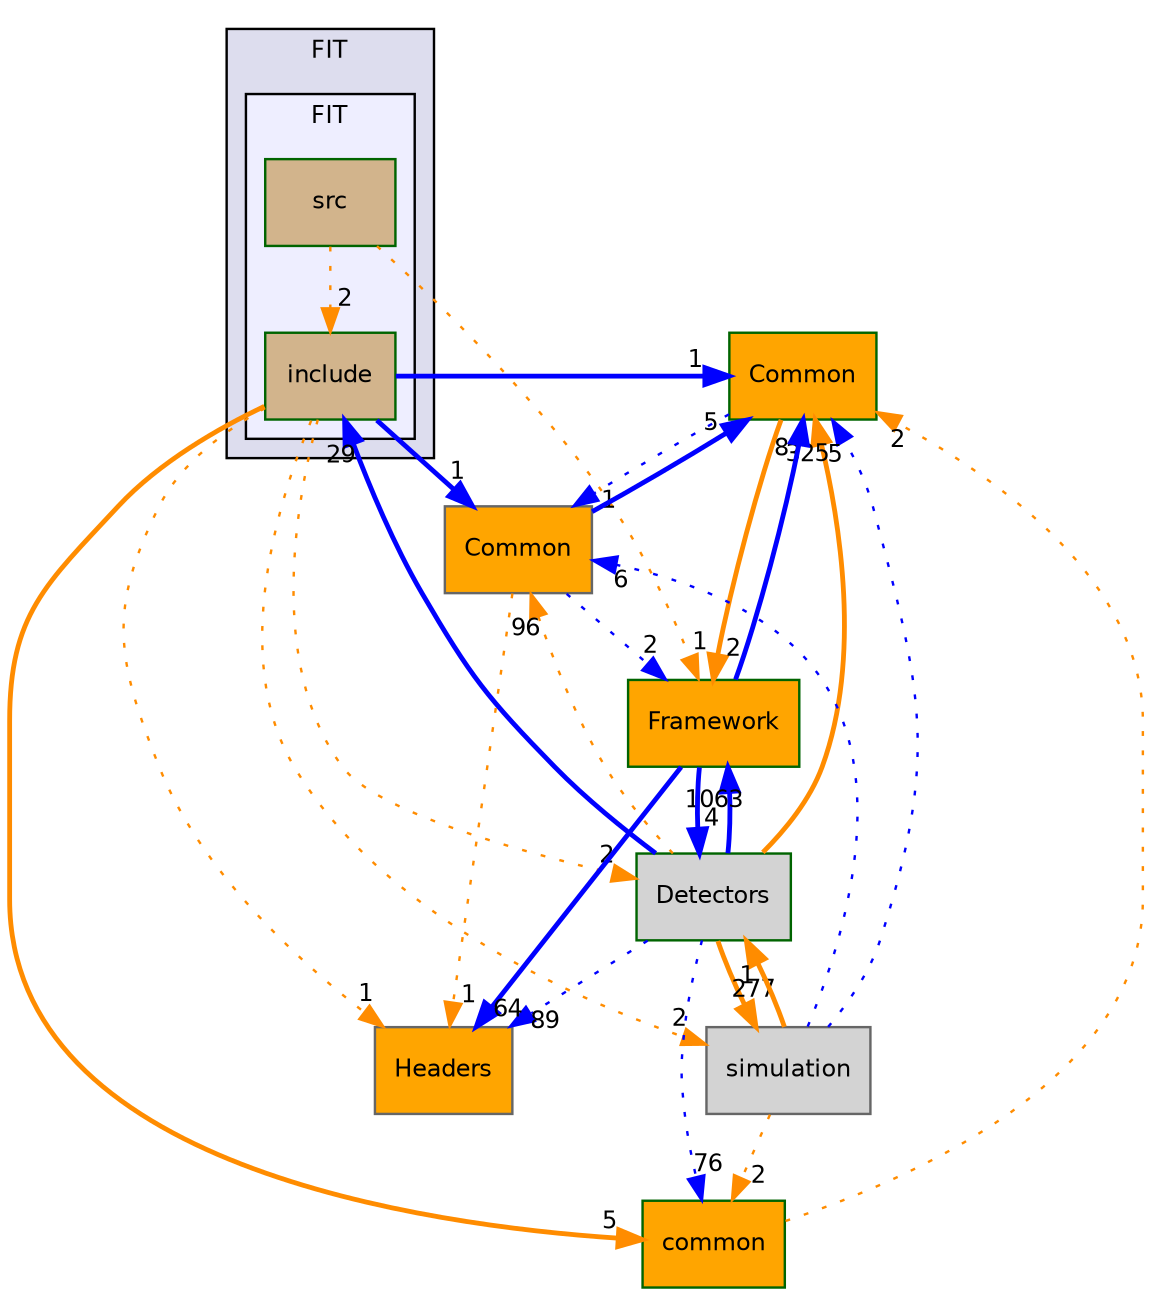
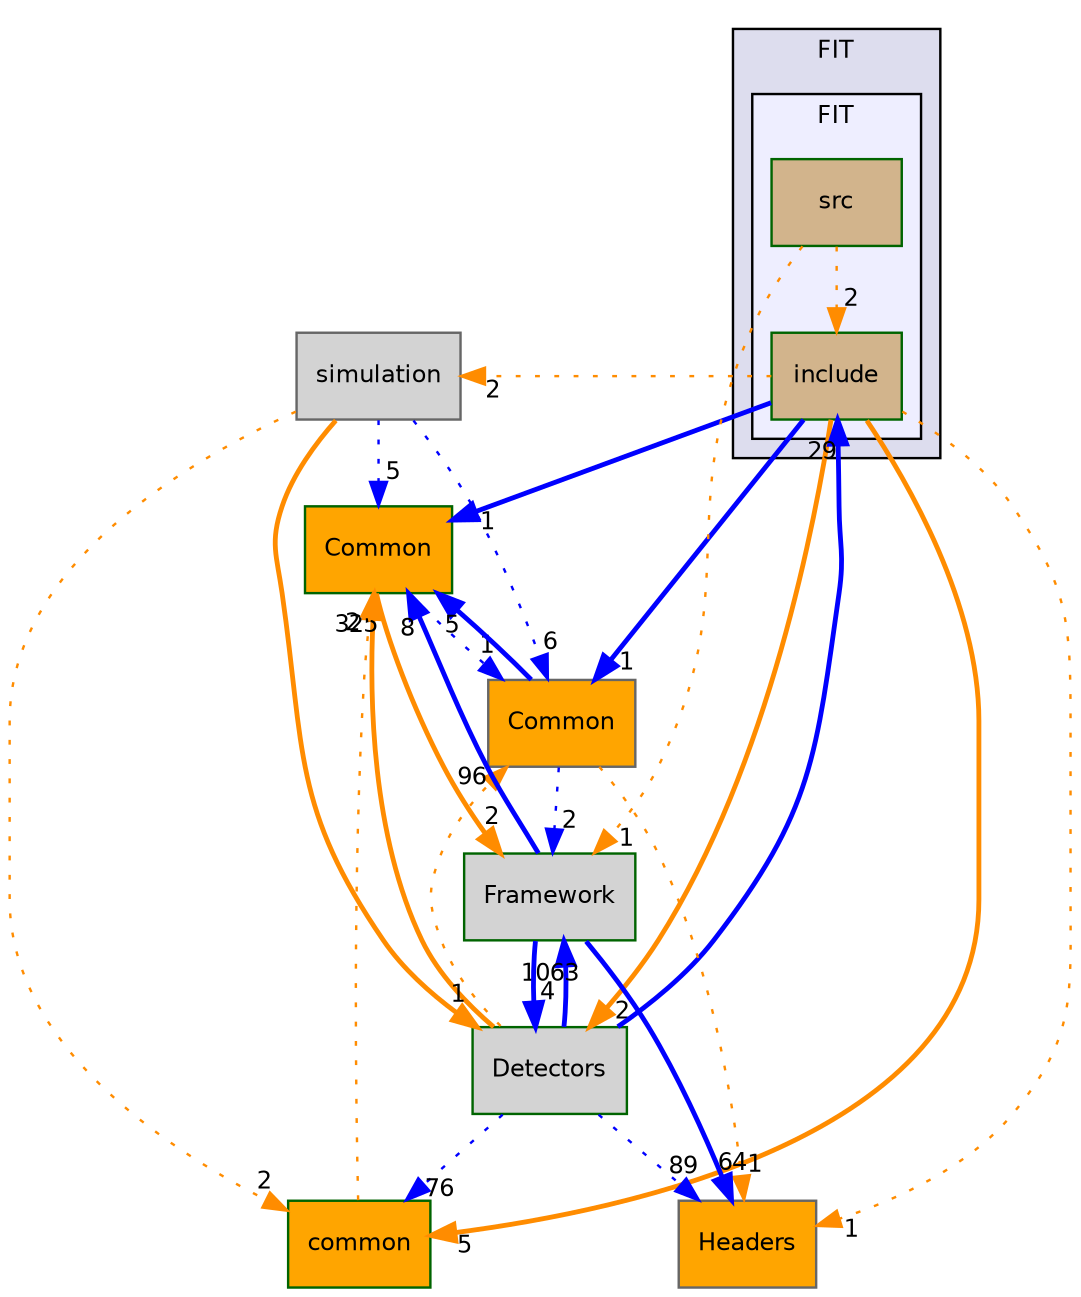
  digraph {
    compound=true
    node [color=darkgreen fillcolor=orange fontname=Helvetica fontsize=10 shape=box style=filled]
    edge [color=blue headlabel=1 labeldistance=1.5 labelfontname=Helvetica labelfontsize=10 style=bold]
    n1 [fillcolor=tan label=include]
    n2 [fillcolor=tan label=src]
    n3 [label=Common]
    n4 [fillcolor=lightgrey label=Detectors]
    n5 [color=gray40 label=Headers]
    n6 [color=gray40 fillcolor=lightgrey label=simulation]
    n7 [color=gray40 label=Common]
    n8 [label=common]
-   n9 [label=Framework]
+   n9 [fillcolor=lightgrey label=Framework]
    subgraph cluster_1 {
      bgcolor="#ddddee"
      fontname=Helvetica
      fontsize=10
      label=FIT
      pencolor=black
      subgraph cluster_2 {
        bgcolor="#eeeeff"
        fontname=Helvetica
        fontsize=10
        label=FIT
        pencolor=black
        n1
        n2
      }
    }
    n1 -> n3
-   n1 -> n4 [color=darkorange headlabel=2 style=dotted]
+   n1 -> n4 [color=darkorange headlabel=2]
    n1 -> n5 [color=darkorange style=dotted]
    n1 -> n6 [color=darkorange headlabel=2 style=dotted]
    n1 -> n7
    n1 -> n8 [color=darkorange headlabel=5]
    n2 -> n1 [color=darkorange headlabel=2 style=dotted]
    n2 -> n9 [color=darkorange style=dotted]
    n3 -> n7 [style=dotted]
    n3 -> n9 [color=darkorange headlabel=2]
    n4 -> n1 [headlabel=29]
    n4 -> n3 [color=darkorange headlabel=325]
    n4 -> n5 [headlabel=89 style=dotted]
-   n4 -> n6 [color=darkorange headlabel=277]
    n4 -> n7 [color=darkorange headlabel=96 style=dotted]
    n4 -> n8 [headlabel=76 style=dotted]
    n4 -> n9 [headlabel=1063]
    n6 -> n3 [headlabel=5 style=dotted]
    n6 -> n4 [color=darkorange]
    n6 -> n7 [headlabel=6 style=dotted]
    n6 -> n8 [color=darkorange headlabel=2 style=dotted]
    n7 -> n3 [headlabel=5]
    n7 -> n5 [color=darkorange style=dotted]
    n7 -> n9 [headlabel=2 style=dotted]
    n8 -> n3 [color=darkorange headlabel=2 style=dotted]
    n9 -> n3 [headlabel=8]
    n9 -> n4 [headlabel=4]
    n9 -> n5 [headlabel=64]
  }
